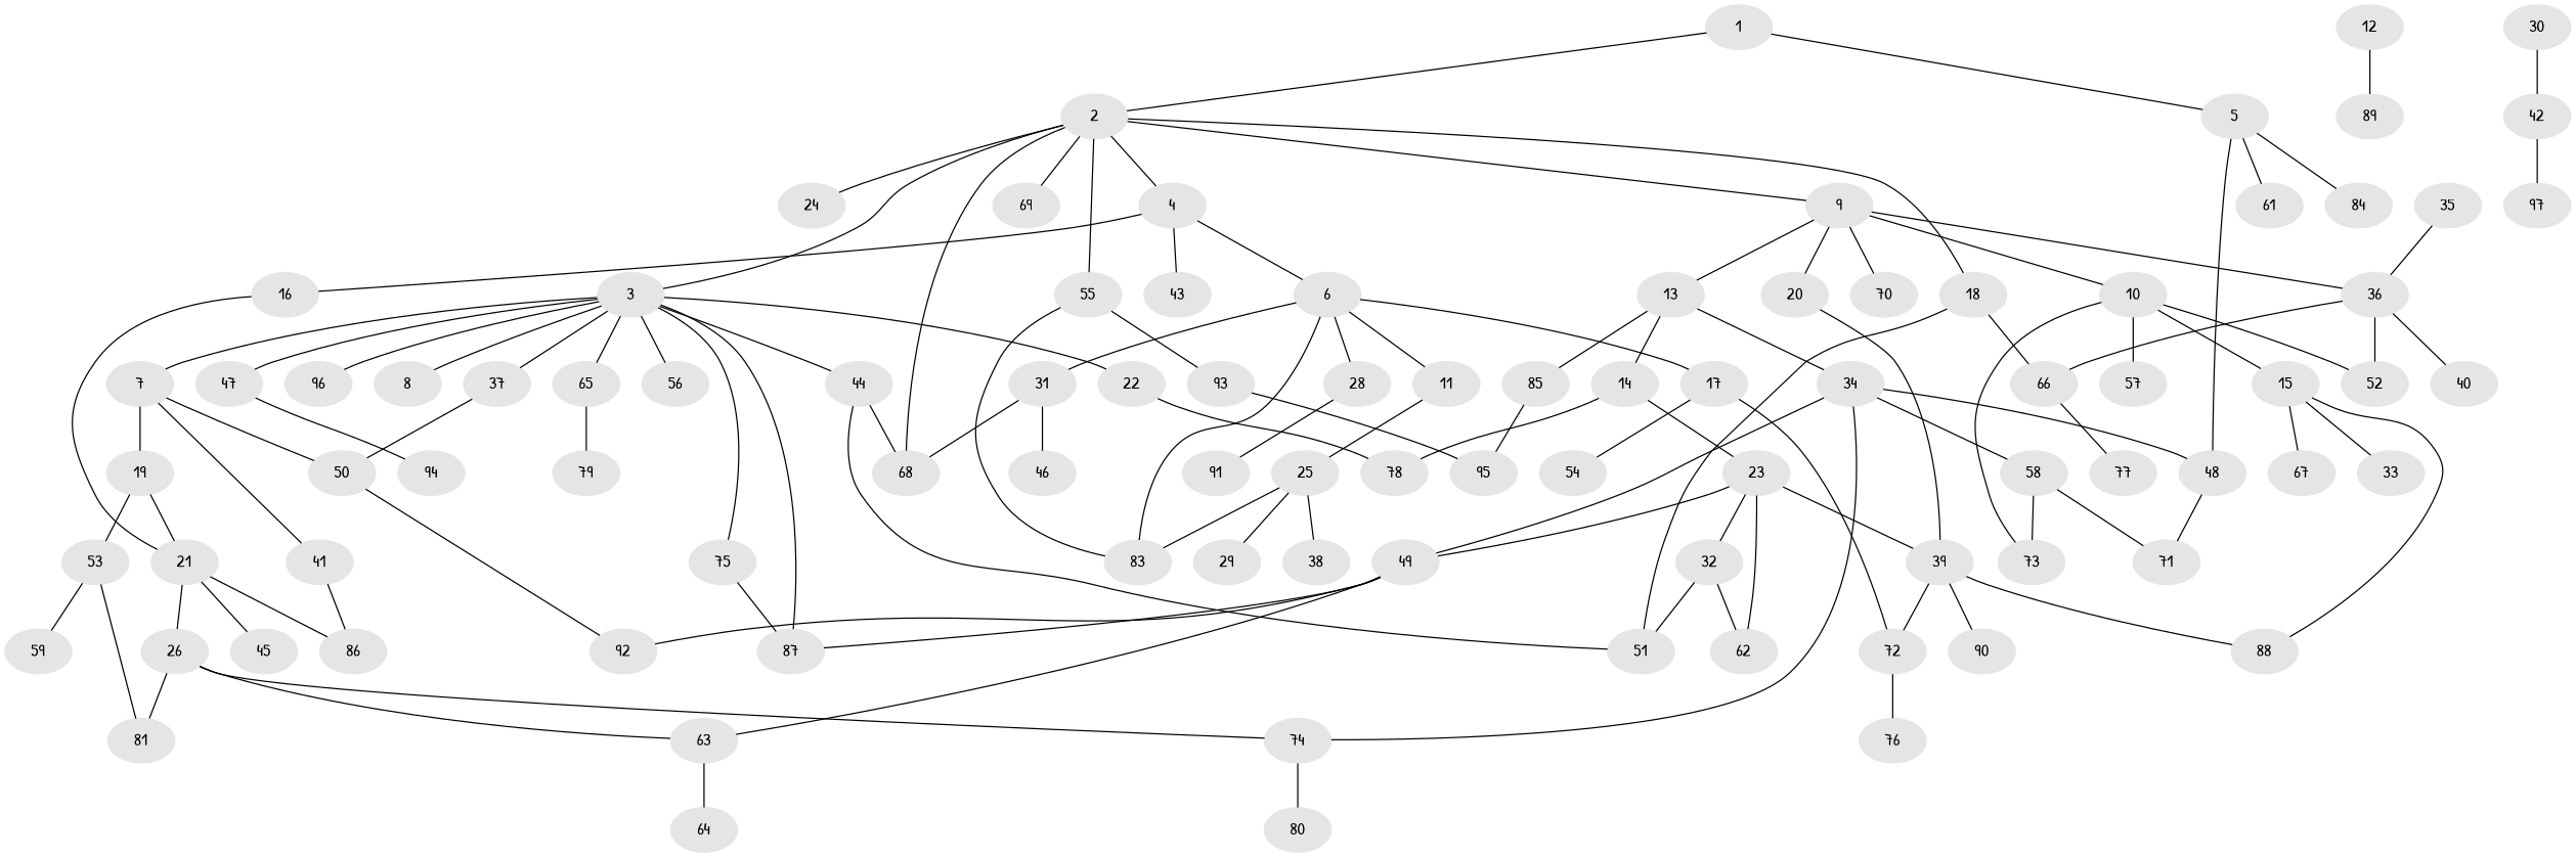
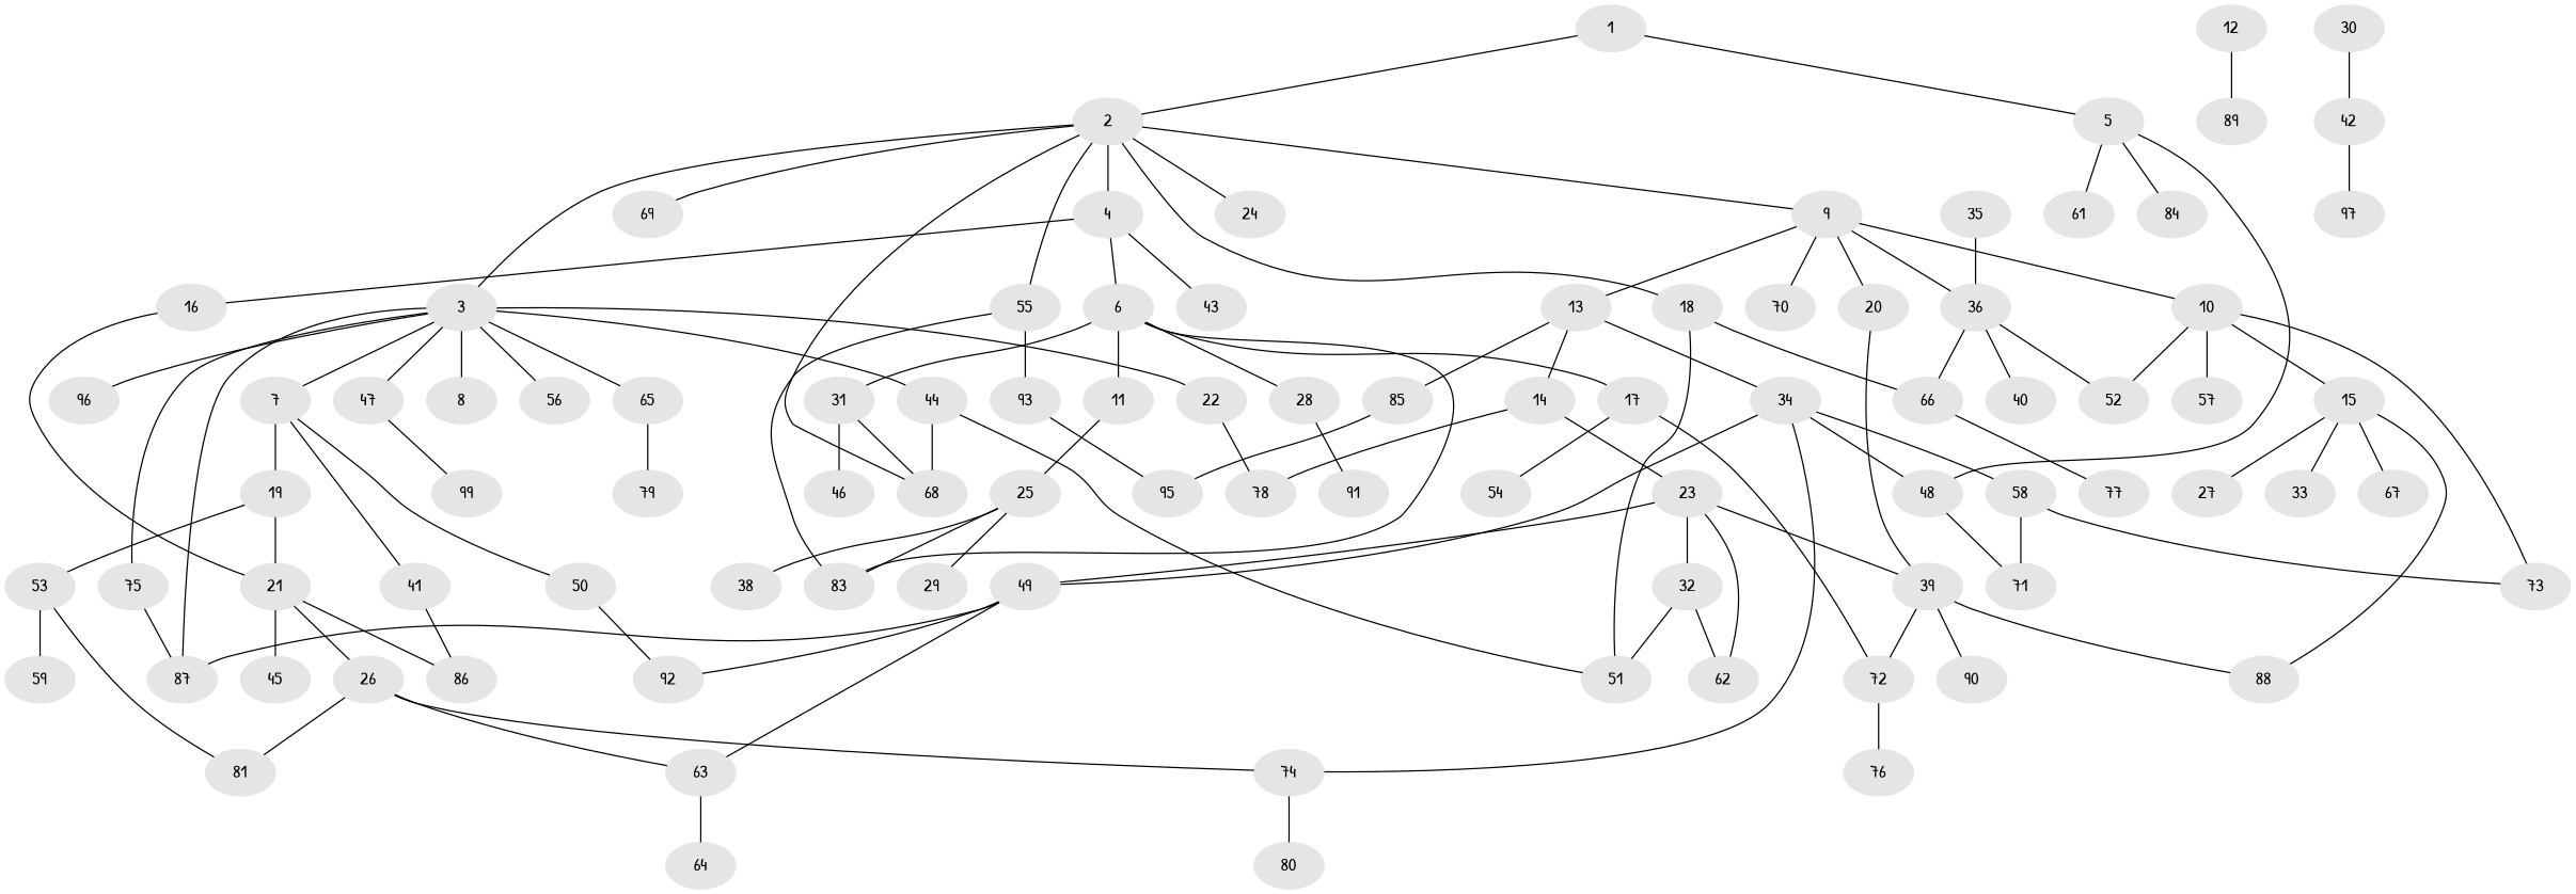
  graph {
    fontname="Patrick Hand"
    node [color=gray90 fontname="Patrick Hand" style=filled]
    edge [fontname="Patrick Hand"]
    1
    2
    5
    3
    4
    9
    18
    24
    55
    68
    69
    48
    61
    84
    7
    8
    22
-   37
    44
    47
    56
    65
    75
    87
    96
    6
    16
    43
    10
    13
    20
    36
    70
    12
    89
    51
    66
    83
    93
    19
    41
    50
    78
-   94
+   94 [label=99]
    79
    11
    17
    28
    31
    21
    71
    25
    54
    72
    91
    46
    35
    53
    30
    42
    86
    92
    15
    52
    57
    73
    14
    34
    85
    39
    40
+   27
    33
    67
    88
    29
    38
    23
    49
    74
    58
    95
    32
    62
    26
    45
    76
    77
    81
    59
    90
    63
    64
    80
    97
    1 -- 2
    1 -- 5
    2 -- 3
    2 -- 4
    2 -- 9
    2 -- 18
    2 -- 24
    2 -- 55
    2 -- 68
    2 -- 69
    5 -- 48
    5 -- 61
    5 -- 84
    3 -- 7
    3 -- 8
    3 -- 22
-   3 -- 37
    3 -- 44
    3 -- 47
    3 -- 56
    3 -- 65
    3 -- 75
    3 -- 87
    3 -- 96
    4 -- 6
    4 -- 16
    4 -- 43
    9 -- 10
    9 -- 13
    9 -- 20
    9 -- 36
    9 -- 70
    18 -- 51
    18 -- 66
    55 -- 83
    55 -- 93
    48 -- 71
    7 -- 19
    7 -- 41
    7 -- 50
    22 -- 78
-   37 -- 50
    44 -- 68
    44 -- 51
    47 -- 94
    65 -- 79
    75 -- 87
    6 -- 83
    6 -- 11
    6 -- 17
    6 -- 28
    6 -- 31
    16 -- 21
    10 -- 15
    10 -- 52
    10 -- 57
    10 -- 73
    13 -- 14
    13 -- 34
    13 -- 85
    20 -- 39
    36 -- 66
    36 -- 52
    36 -- 40
    12 -- 89
    66 -- 77
    93 -- 95
    19 -- 21
    19 -- 53
    41 -- 86
    50 -- 92
    11 -- 25
    17 -- 54
    17 -- 72
    28 -- 91
    31 -- 68
    31 -- 46
    21 -- 86
    21 -- 26
    21 -- 45
    25 -- 83
    25 -- 29
    25 -- 38
    72 -- 76
    35 -- 36
    53 -- 81
    53 -- 59
    30 -- 42
    42 -- 97
+   15 -- 27
    15 -- 33
    15 -- 67
    15 -- 88
    14 -- 78
    14 -- 23
    34 -- 48
    34 -- 49
    34 -- 74
    34 -- 58
    85 -- 95
    39 -- 72
    39 -- 88
    39 -- 90
    23 -- 39
    23 -- 49
    23 -- 32
    23 -- 62
    49 -- 87
    49 -- 92
    49 -- 63
    74 -- 80
    58 -- 71
    58 -- 73
    32 -- 51
    32 -- 62
    26 -- 74
    26 -- 81
    26 -- 63
    63 -- 64
  }
